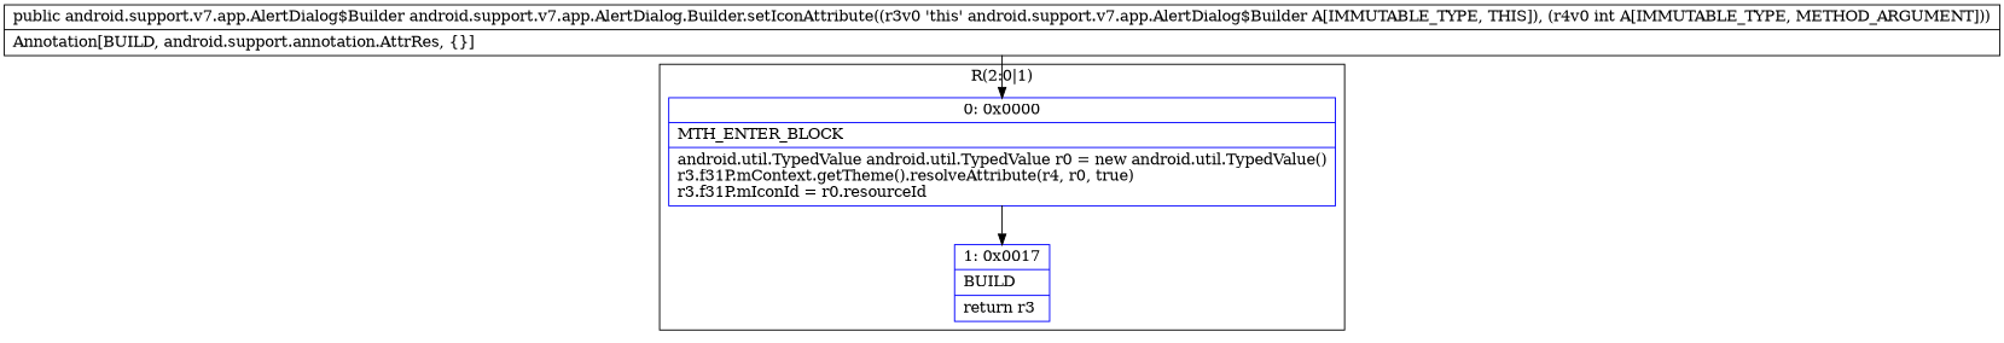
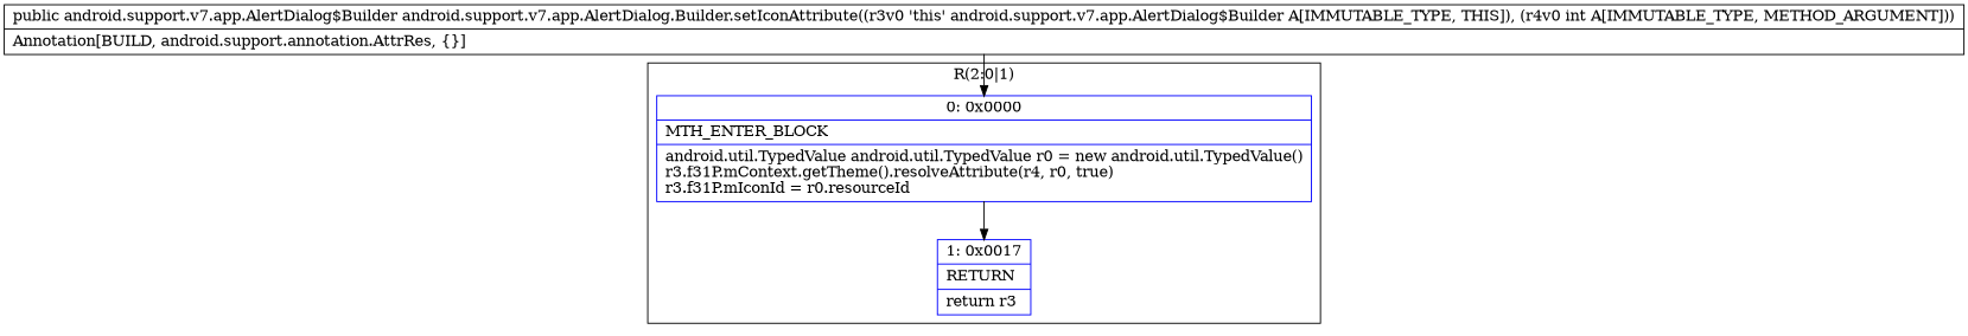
  digraph {
    node [color=blue shape=record]
    n1 [label="{0\:\ 0x0000|MTH_ENTER_BLOCK\l|android.util.TypedValue android.util.TypedValue r0 = new android.util.TypedValue()\lr3.f31P.mContext.getTheme().resolveAttribute(r4, r0, true)\lr3.f31P.mIconId = r0.resourceId\l}"]
-   n2 [label="{1\:\ 0x0017|BUILD\l|return r3\l}"]
+   n2 [label="{1\:\ 0x0017|RETURN\l|return r3\l}"]
    n3 [label="{public android.support.v7.app.AlertDialog$Builder android.support.v7.app.AlertDialog.Builder.setIconAttribute((r3v0 'this' android.support.v7.app.AlertDialog$Builder A[IMMUTABLE_TYPE, THIS]), (r4v0 int A[IMMUTABLE_TYPE, METHOD_ARGUMENT]))  | Annotation[BUILD, android.support.annotation.AttrRes, \{\}]\l}" color=""]
    subgraph cluster_1 {
      label="R(2:0|1)"
      n1
      n2
    }
    n1 -> n2
    n3 -> n1
  }
